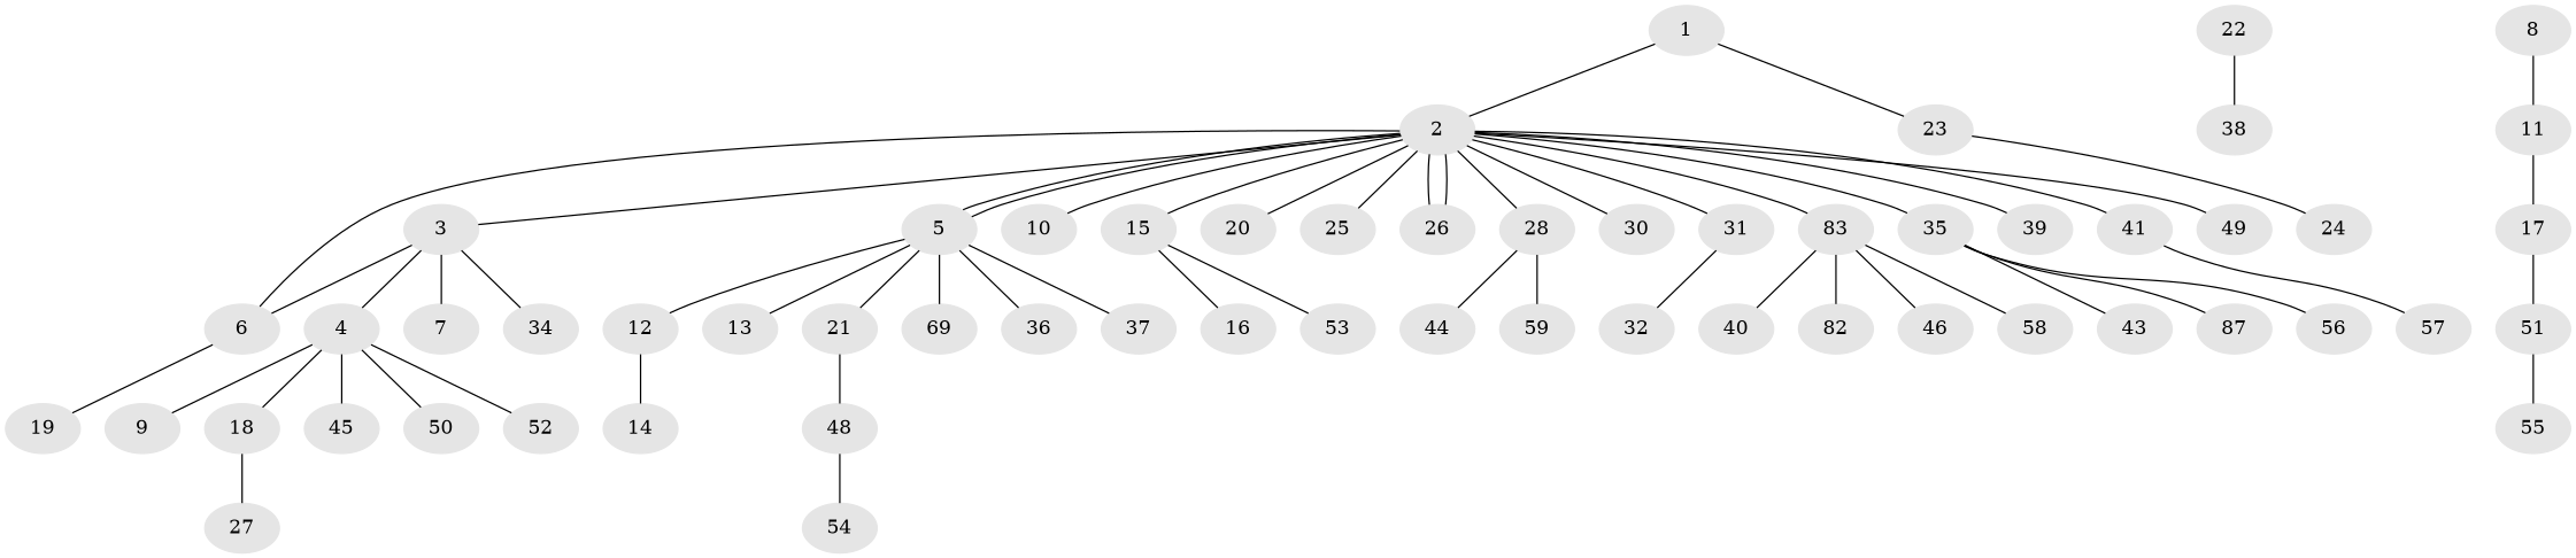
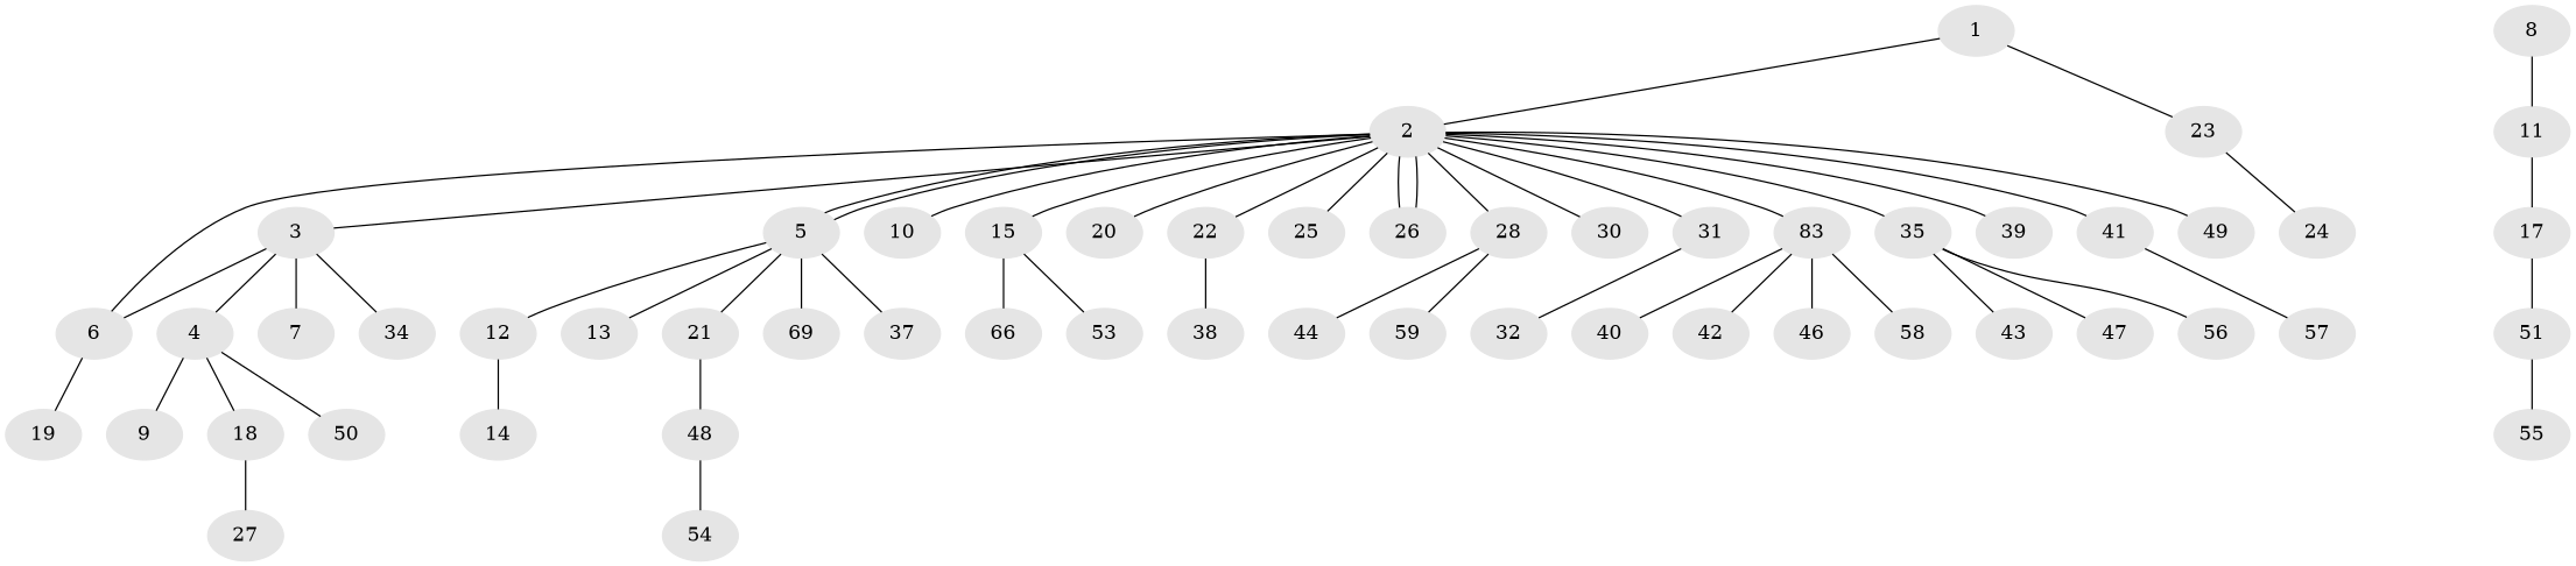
  graph {
    node [color=gray90 style=filled]
    1
    2
    23
    3
    5
    6
    10
    15
    20
    22
    25
    26
    28
    30
    31
    n16 [label=83]
    35
    39
    41
    49
    24
    4
    7
    34
    12
    13
    21
    n28 [label=69]
-   36
    37
    19
    8
    11
-   16
+   16 [label=66]
    53
    38
    44
    59
    32
    40
-   42 [label=82]
+   42
    46
    58
    43
-   47 [label=87]
+   47
    56
    57
    9
    18
-   45
    50
-   52
    17
    51
    27
    14
    48
    55
    54
    1 -- 2
    1 -- 23
    2 -- 3
    2 -- 5
    2 -- 5
    2 -- 6
    2 -- 10
    2 -- 15
    2 -- 20
+   2 -- 22
    2 -- 25
    2 -- 26
    2 -- 26
    2 -- 28
    2 -- 30
    2 -- 31
    2 -- n16
    2 -- 35
    2 -- 39
    2 -- 41
    2 -- 49
    23 -- 24
    3 -- 6
    3 -- 4
    3 -- 7
    3 -- 34
    5 -- 12
    5 -- 13
    5 -- 21
    5 -- n28
-   5 -- 36
    5 -- 37
    6 -- 19
    15 -- 16
    15 -- 53
    22 -- 38
    28 -- 44
    28 -- 59
    31 -- 32
    n16 -- 40
    n16 -- 42
    n16 -- 46
    n16 -- 58
    35 -- 43
    35 -- 47
    35 -- 56
    41 -- 57
    4 -- 9
    4 -- 18
-   4 -- 45
    4 -- 50
-   4 -- 52
    12 -- 14
    21 -- 48
    8 -- 11
    11 -- 17
    18 -- 27
    17 -- 51
    51 -- 55
    48 -- 54
  }
